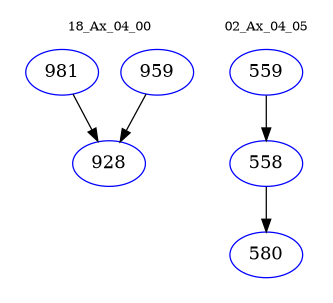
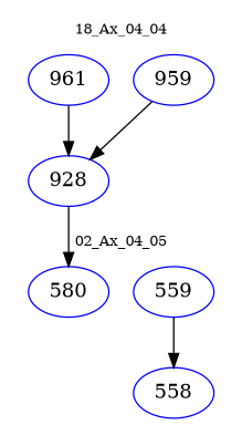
  digraph {
    node [color=blue]
    edge [color=black]
    n1 [label=959]
    n2 [label=928]
-   n3 [label=981]
+   n3 [label=961]
    n4 [label=559]
    n5 [label=558]
    n6 [label=580]
    subgraph cluster_1 {
      color=white
      fontsize=10
-     label="18_Ax_04_00"
+     label="18_Ax_04_04"
      n1
      n2
      n3
    }
    subgraph cluster_2 {
      color=white
      fontsize=10
      label="02_Ax_04_05"
      n4
      n5
      n6
    }
    n1 -> n2
    n3 -> n2
    n4 -> n5
-   n5 -> n6
+   n2 -> n6
  }
